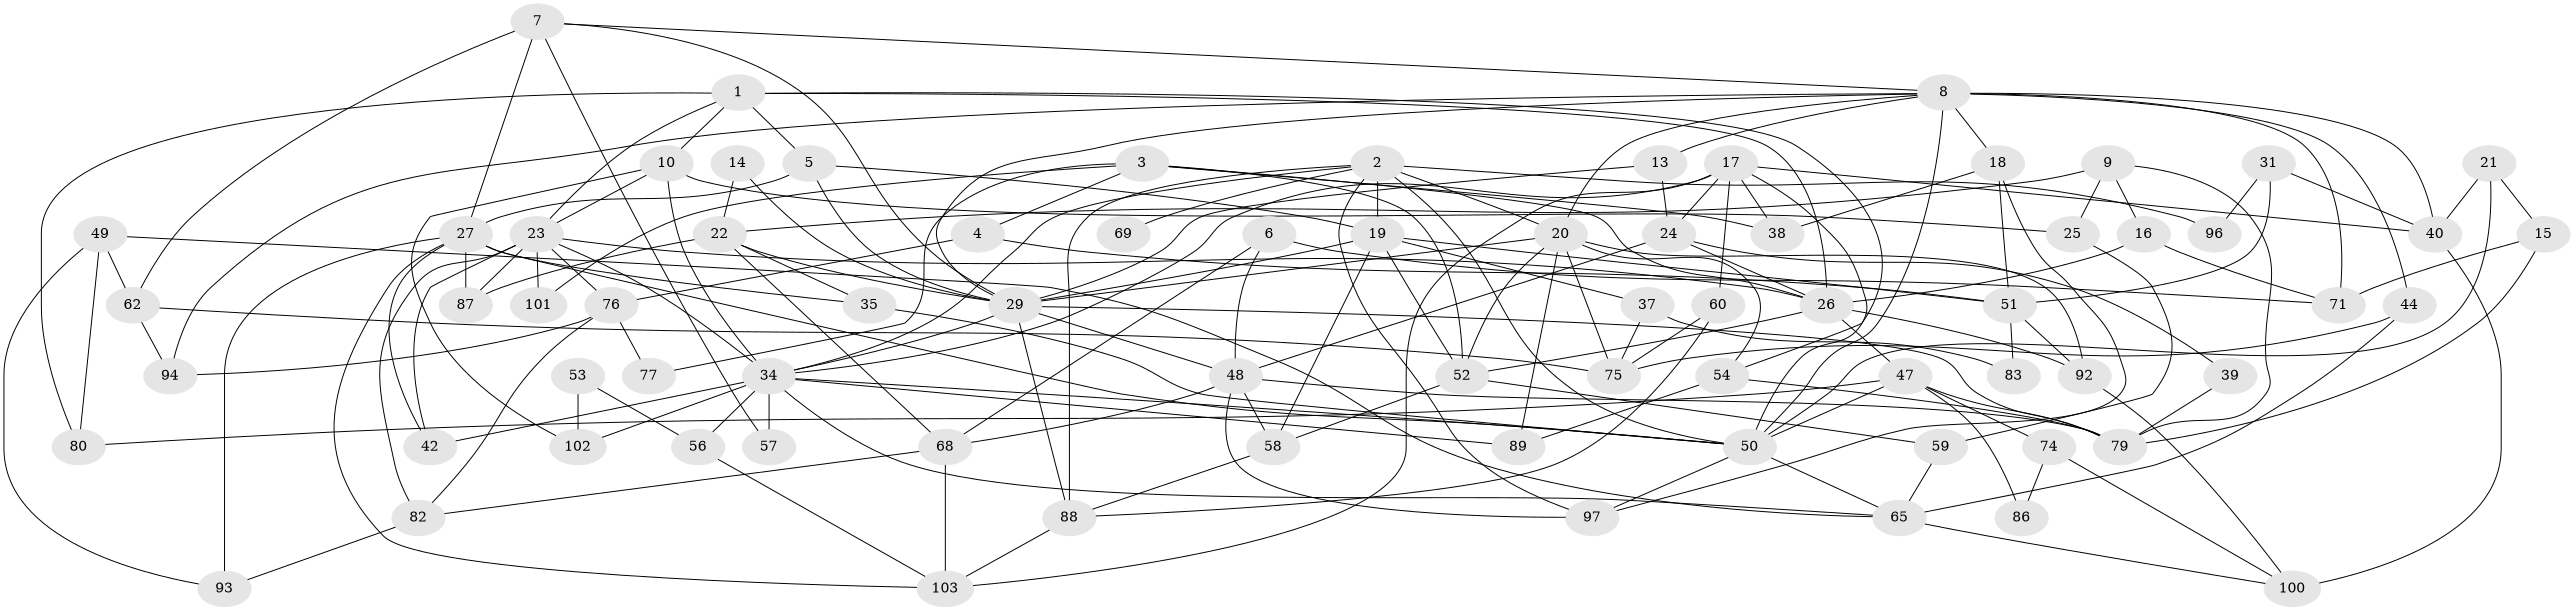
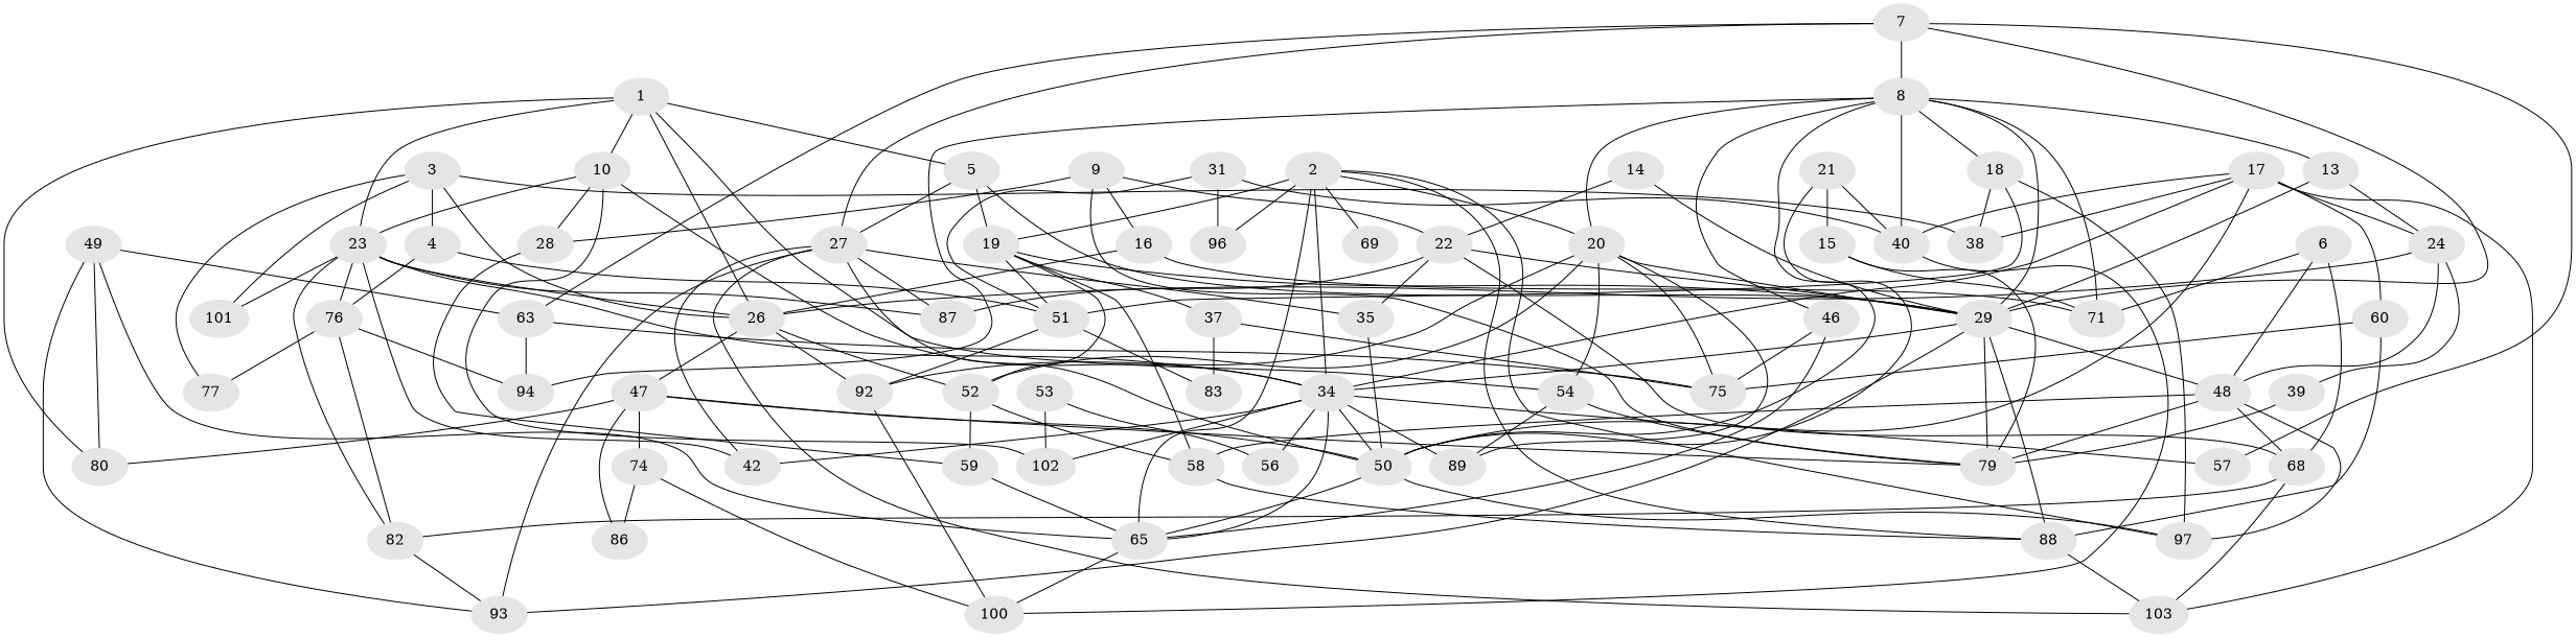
  graph {
    node [color=gray90 style=filled]
    1 [super="+78+53"]
    5 [super="+21"]
    10
    23 [super="+25"]
    26 [super="+33"]
    54
    80
    19 [super="+41"]
    27 [super="+67"]
    29 [super="+72+106+32+45"]
    34 [super="+95+66+90"]
-   28 [label=25]
+   28
    102
    101
    76
    82
    87
    42
    52
    92
    47
    79 [super="+85"]
    89
    2 [super="+70"]
    20 [super="+104"]
    65 [super="+81"]
    69
    88
    96
    97
    51
    37 [super="+107"]
    58
    75
    57
    50 [super="+73"]
    56
    100
    103
    3
    4
    38
    77
    59
    14
    22 [super="+63"]
    83
    94
    35
    93
    48 [super="+61+91"]
    6 [super="+30"]
    68
    71
    8 [super="+36+55+12"]
    13
    18
    40 [super="+64"]
-   44
+   44 [label=46]
    7
-   62
+   62 [label=63]
    24
    74
    86
    9
    16
    n67 [label=21]
    15
    39
    17 [super="+99"]
    60
    31
    n73 [label=53]
    49
    1 -- 5
    1 -- 10
    1 -- 23
    1 -- 26
    1 -- 54
    1 -- 80
    5 -- 19
    5 -- 27
    5 -- 29
    10 -- 23
    10 -- 34
    10 -- 28
    10 -- 102
    23 -- 26
    23 -- 34
    23 -- 101
    23 -- 76
    23 -- 82
    23 -- 87
    23 -- 42
    26 -- 52
    26 -- 92
    26 -- 47
    54 -- 79
    54 -- 89
    19 -- 29
    19 -- 52
    19 -- 51
    19 -- 37
    19 -- 58
    27 -- 87
    27 -- 42
    27 -- 50
    27 -- 103
    27 -- 35
    27 -- 93
    29 -- 34
    29 -- 79
    29 -- 88
+   29 -- 93
    29 -- 48
    34 -- 102
    34 -- 42
    34 -- 89
    34 -- 65
    34 -- 57
    34 -- 50
    34 -- 56
    28 -- 59
    76 -- 82
    76 -- 77
    76 -- 94
    82 -- 93
    52 -- 58
    52 -- 59
    92 -- 100
    47 -- 80
    47 -- 79
    47 -- 50
    47 -- 74
    47 -- 86
    2 -- 19 [weight=2]
    2 -- 34
    2 -- 20
-   2 -- 50
+   2 -- 65
    2 -- 69
    2 -- 88
    2 -- 96
    2 -- 97
    20 -- 54
    20 -- 29
    20 -- 52
    20 -- 92
    20 -- 89
    20 -- 75
    65 -- 100
    88 -- 103
    51 -- 92
    51 -- 83
    37 -- 75
    37 -- 83 [weight=2]
    58 -- 88
    50 -- 65
    50 -- 97
-   56 -- 103
    3 -- 26
    3 -- 101
-   3 -- 52
    3 -- 4
    3 -- 38
    3 -- 77
    4 -- 76
    4 -- 51
    59 -- 65
    14 -- 29
    14 -- 22
    22 -- 29
    22 -- 87 [weight=2]
    22 -- 35
    22 -- 68
    35 -- 50
    48 -- 79
    48 -- 97
    48 -- 58
    48 -- 68
    6 -- 48
    6 -- 68
    6 -- 71
    68 -- 82
    68 -- 103
    8 -- 29
    8 -- 20
    8 -- 50
    8 -- 94
    8 -- 71
    8 -- 13
    8 -- 18
    8 -- 40 [weight=2]
    8 -- 44
    13 -- 29
    13 -- 24
    18 -- 97
    18 -- 51
    18 -- 38
    40 -- 100
    44 -- 65
    44 -- 75
    7 -- 27
    7 -- 29
    7 -- 57
    7 -- 8
    7 -- 62
    62 -- 75
    62 -- 94
    24 -- 26 [weight=2]
    24 -- 48
    24 -- 39
    74 -- 100
    74 -- 86
    9 -- 28
    9 -- 79
    9 -- 22
    9 -- 16
    16 -- 26
    16 -- 71
    n67 -- 50
    n67 -- 40
    n67 -- 15
    15 -- 79
    15 -- 71
    39 -- 79
    17 -- 34
    17 -- 50
    17 -- 103
    17 -- 38
    17 -- 40
    17 -- 24
    17 -- 60
    60 -- 88
    60 -- 75
    31 -- 96
    31 -- 51
    31 -- 40
    n73 -- 102
    n73 -- 56
    49 -- 80
    49 -- 65
    49 -- 93
    49 -- 62
  }
